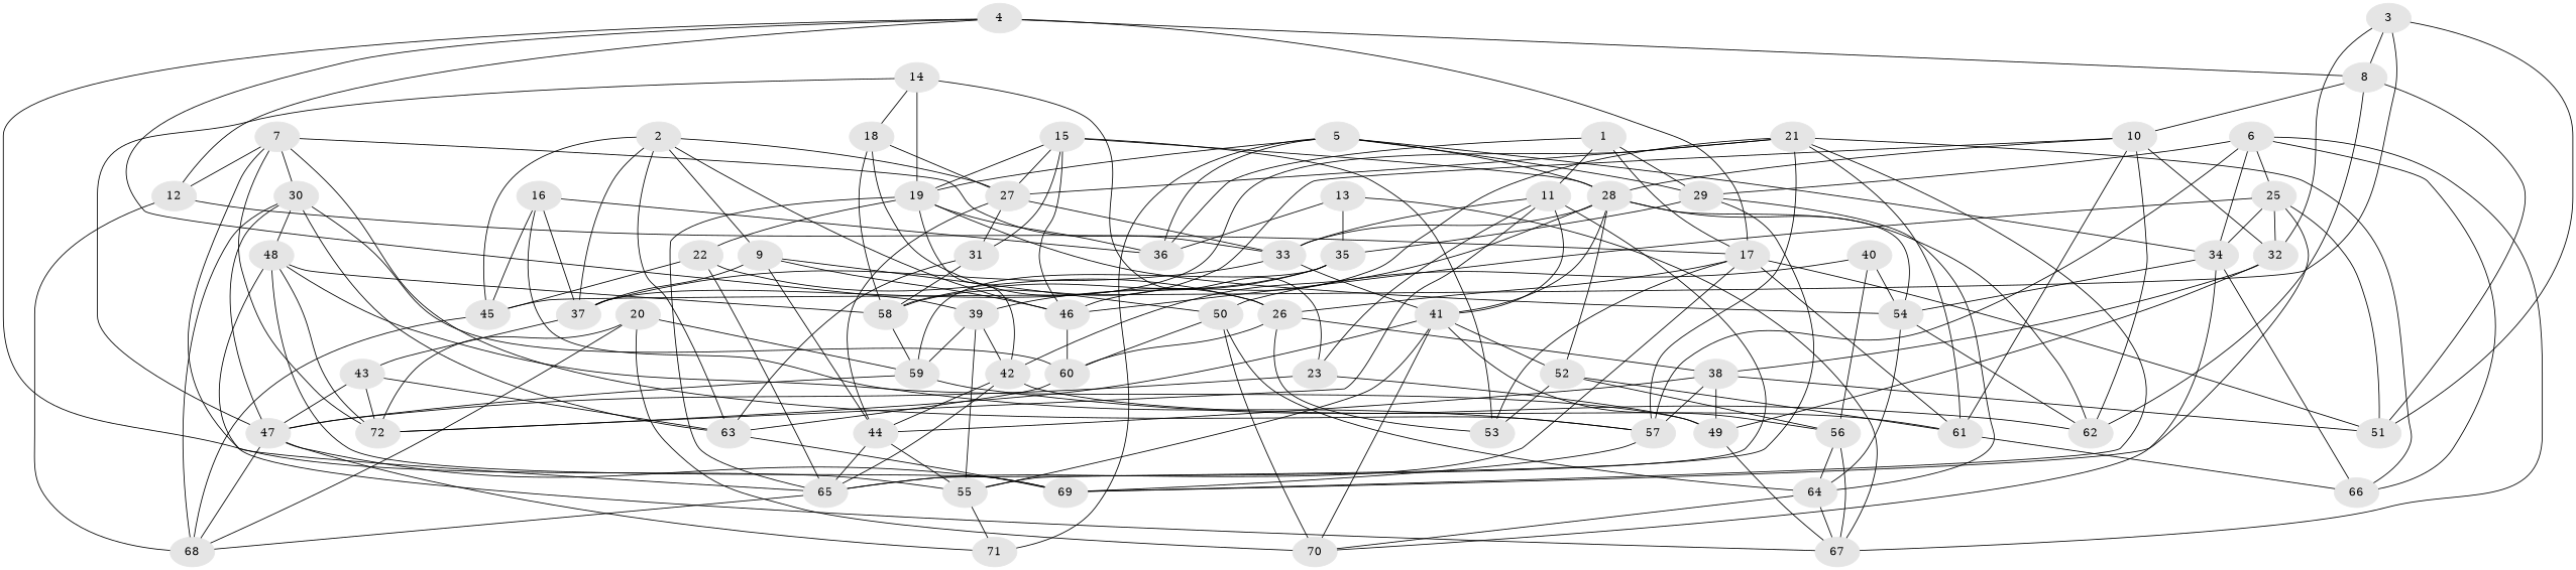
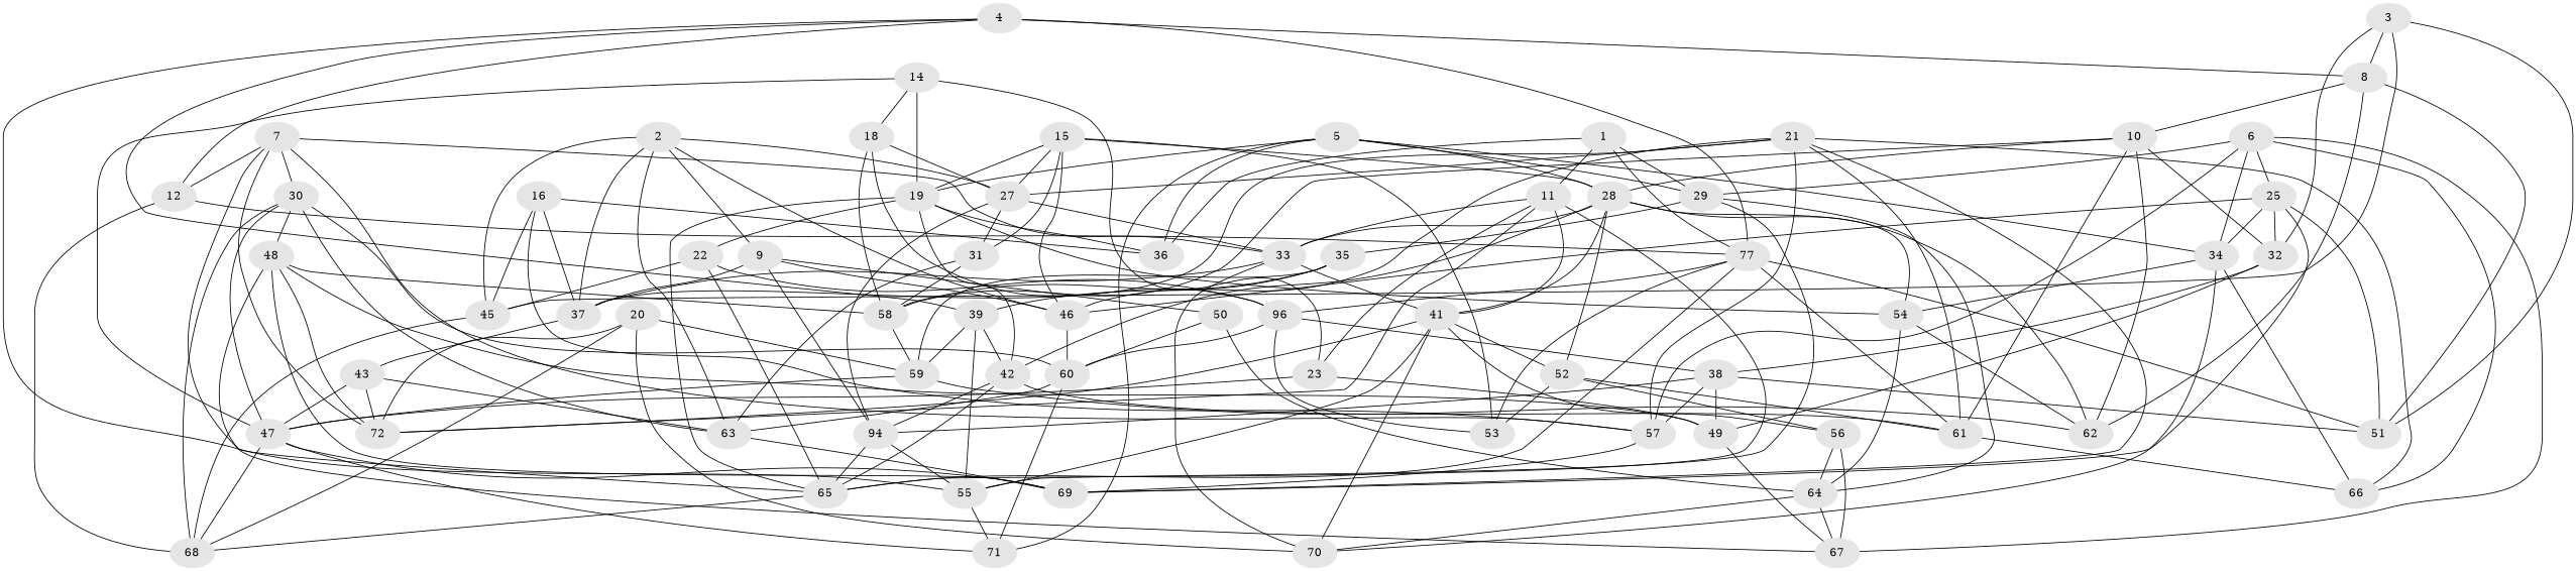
  graph {
    node [color=gray90 style=filled]
    edge [weight=1.0]
    1
    11
-   17
+   17 [label=77]
    29
    36
    33
    65
    72
    23
    41
    51
    61
    53
-   26
+   26 [label=96]
    55
    35
    64
    2
    9
    27
    37
    45
    46
    63
-   44
+   44 [label=94]
    50
    31
    43
    68
    60
    69
    3
    8
    32
    10
    62
    49
    38
    4
    12
    39
    42
    59
    71
    5
    19
    28
    34
    22
    54
    52
    66
    70
    6
    25
    57
    67
    7
    30
    47
    48
    58
    56
-   13
    14
    18
    15
    16
    20
    21
-   40
    1 -- 11
    1 -- 17
    1 -- 29
    1 -- 36
    11 -- 33
    11 -- 65
    11 -- 72
    11 -- 23
    11 -- 41
    17 -- 65
    17 -- 51
    17 -- 61
    17 -- 53
    17 -- 26
    29 -- 55
    29 -- 35
    29 -- 64
    33 -- 41
    33 -- 37
    65 -- 68
    23 -- 49
    23 -- 47
    41 -- 72
    41 -- 55
    41 -- 52
    41 -- 70
    41 -- 56
    61 -- 66
    26 -- 53
    26 -- 60
    26 -- 38
    55 -- 71
    35 -- 39
    35 -- 59
    35 -- 58
    64 -- 70
    64 -- 67
    2 -- 9
    2 -- 27
    2 -- 37
    2 -- 45
    2 -- 46
    2 -- 63
    9 -- 37
    9 -- 46
    9 -- 44
    9 -- 50 [weight=2.0]
    27 -- 33
    27 -- 44
    27 -- 31
    37 -- 43
    45 -- 68
    46 -- 60
    63 -- 69
    44 -- 65
    44 -- 55
    50 -- 64
    50 -- 60
-   50 -- 70
+   33 -- 70
    31 -- 63
    31 -- 58
    43 -- 72
    43 -- 63
    43 -- 47
    60 -- 63
+   60 -- 71
    3 -- 51
    3 -- 45 [weight=2.0]
    3 -- 8
    3 -- 32 [weight=2.0]
    8 -- 51
    8 -- 10
    8 -- 62
    32 -- 49
    32 -- 38
    10 -- 61
    10 -- 32
    10 -- 62
    10 -- 28
    10 -- 58
    49 -- 67
    38 -- 51
    38 -- 44
    38 -- 49
    38 -- 57
    4 -- 17
    4 -- 55
    4 -- 8 [weight=2.0]
    4 -- 12
    4 -- 39
    12 -- 17
    12 -- 68
    39 -- 55
    39 -- 42
    39 -- 59
    42 -- 65
    42 -- 61
    42 -- 44
    59 -- 62 [weight=2.0]
    59 -- 47
    5 -- 29
    5 -- 36
    5 -- 71
    5 -- 19
    5 -- 28
    5 -- 34
    19 -- 36
    19 -- 65
    19 -- 42
    19 -- 22
    19 -- 54
    28 -- 33
    28 -- 41
    28 -- 62
    28 -- 42
    28 -- 54
    28 -- 52 [weight=2.0]
    34 -- 54
    34 -- 66
    34 -- 70
    22 -- 65
    22 -- 26
    22 -- 45
    54 -- 64
    54 -- 62
    52 -- 61
    52 -- 53
    52 -- 56
    6 -- 29
    6 -- 34
    6 -- 66
    6 -- 25
    6 -- 57
    6 -- 67
    25 -- 51
    25 -- 46
    25 -- 69
    25 -- 32
    25 -- 34
    57 -- 69
    7 -- 33
    7 -- 65
    7 -- 72
    7 -- 12
    7 -- 57
    7 -- 30
    30 -- 63
    30 -- 68
    30 -- 60
    30 -- 47
    30 -- 48
    47 -- 68
    47 -- 69
    47 -- 71
    48 -- 72
    48 -- 69
    48 -- 49
    48 -- 67
    48 -- 58
    58 -- 59
    56 -- 64
    56 -- 67
-   13 -- 36
-   13 -- 35
-   13 -- 67
    14 -- 23
    14 -- 19 [weight=3.0]
    14 -- 47
    14 -- 18
    18 -- 26
    18 -- 27
    18 -- 58
    15 -- 53
    15 -- 27
    15 -- 46
    15 -- 31
    15 -- 19
    15 -- 28
    16 -- 36
    16 -- 37
    16 -- 45
    16 -- 57
    20 -- 72
    20 -- 68
    20 -- 59
    20 -- 70
    21 -- 61
    21 -- 27 [weight=2.0]
    21 -- 37
    21 -- 46
    21 -- 69
    21 -- 66
    21 -- 57
-   40 -- 50
-   40 -- 54 [weight=2.0]
-   40 -- 56
  }
